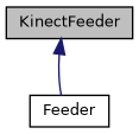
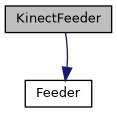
  digraph {
    node [color=black fontname=Helvetica fontsize=10 shape=record style=filled]
    n1 [fillcolor=grey75 fontcolor=black height=0.2 label=KinectFeeder width=0.4]
    n2 [fillcolor=white height=0.2 label=Feeder width=0.4]
-   n1 -> n2 [color=midnightblue dir=back fontname=Helvetica fontsize=10 labelfontname=Helvetica labelfontsize=10 style=solid]
+   n2 -> n1 [color=midnightblue dir=back fontname=Helvetica fontsize=10 labelfontname=Helvetica labelfontsize=10 style=solid]
  }
